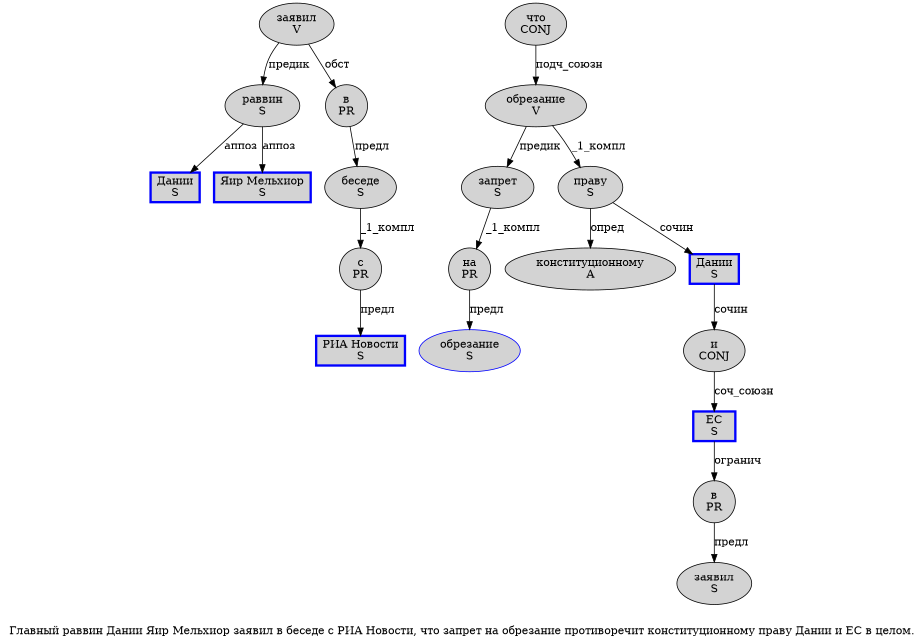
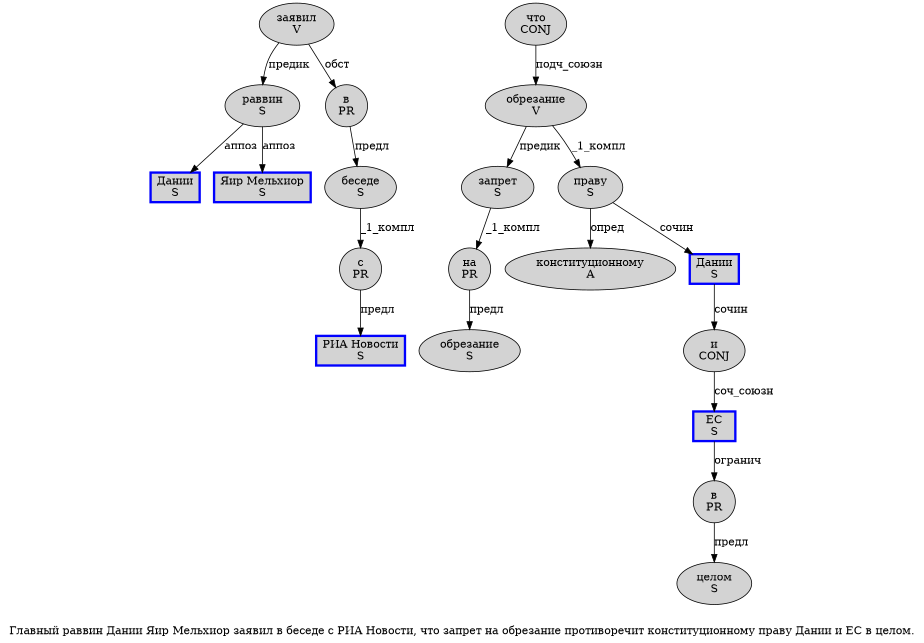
  digraph {
    label="Главный раввин Дании Яир Мельхиор заявил в беседе с РИА Новости, что запрет на обрезание противоречит конституционному праву Дании и ЕС в целом."
    node [fillcolor=lightgray penwidth=1 shape=ellipse style=filled]
    n1 [label="раввин\nS"]
    n2 [color=blue label="Дании\nS" penwidth=3 shape=box]
    n3 [color=blue label="Яир Мельхиор\nS" penwidth=3 shape=box]
    n4 [label="заявил\nV"]
    n5 [label="в\nPR"]
    n6 [label="беседе\nS"]
    n7 [label="с\nPR"]
    n8 [color=blue label="РИА Новости\nS" penwidth=3 shape=box]
    n9 [label="что\nCONJ"]
    n10 [label="обрезание\nV"]
    n11 [label="запрет\nS"]
    n12 [label="праву\nS"]
    n13 [label="на\nPR"]
-   n14 [label="обрезание\nS" color=blue]
+   n14 [label="обрезание\nS"]
    n15 [label="конституционному\nA"]
    n16 [color=blue label="Дании\nS" penwidth=3 shape=box]
    n17 [label="и\nCONJ"]
    n18 [color=blue label="ЕС\nS" penwidth=3 shape=box]
    n19 [label="в\nPR"]
-   n20 [label="заявил\nS"]
+   n20 [label="целом\nS"]
    n1 -> n2 [label="аппоз"]
    n1 -> n3 [label="аппоз"]
    n4 -> n1 [label="предик"]
    n4 -> n5 [label="обст"]
    n5 -> n6 [label="предл"]
    n6 -> n7 [label="_1_компл"]
    n7 -> n8 [label="предл"]
    n9 -> n10 [label="подч_союзн"]
    n10 -> n11 [label="предик"]
    n10 -> n12 [label="_1_компл"]
    n11 -> n13 [label="_1_компл"]
    n12 -> n15 [label="опред"]
    n12 -> n16 [label="сочин"]
    n13 -> n14 [label="предл"]
    n16 -> n17 [label="сочин"]
    n17 -> n18 [label="соч_союзн"]
    n18 -> n19 [label="огранич"]
    n19 -> n20 [label="предл"]
  }
